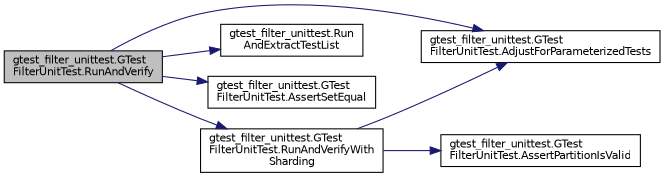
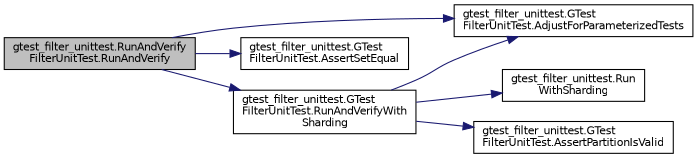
  digraph {
    fontname="DejaVu Sans"
    rankdir=LR
    node [color=black fillcolor=white fontname="DejaVu Sans" fontsize=10 shape=record style=filled]
    edge [color=midnightblue fontname="DejaVu Sans" fontsize=10 labelfontname=Helvetica labelfontsize=10 style=solid]
-   n1 [fillcolor=grey75 fontcolor=black height=0.2 label="gtest_filter_unittest.GTest\lFilterUnitTest.RunAndVerify" width=0.4]
+   n1 [fillcolor=grey75 fontcolor=black height=0.2 label="gtest_filter_unittest.RunAndVerify\lFilterUnitTest.RunAndVerify" width=0.4]
    n2 [height=0.2 label="gtest_filter_unittest.GTest\lFilterUnitTest.AdjustForParameterizedTests" width=0.4]
-   n3 [height=0.2 label="gtest_filter_unittest.Run\lAndExtractTestList" width=0.4]
    n4 [height=0.2 label="gtest_filter_unittest.GTest\lFilterUnitTest.AssertSetEqual" width=0.4]
    n5 [height=0.2 label="gtest_filter_unittest.GTest\lFilterUnitTest.RunAndVerifyWith\lSharding" width=0.4]
+   n6 [height=0.2 label="gtest_filter_unittest.Run\lWithSharding" width=0.4]
    n7 [height=0.2 label="gtest_filter_unittest.GTest\lFilterUnitTest.AssertPartitionIsValid" width=0.4]
    n1 -> n2
-   n1 -> n3
    n1 -> n4
    n1 -> n5
    n5 -> n2
+   n5 -> n6
    n5 -> n7
  }
